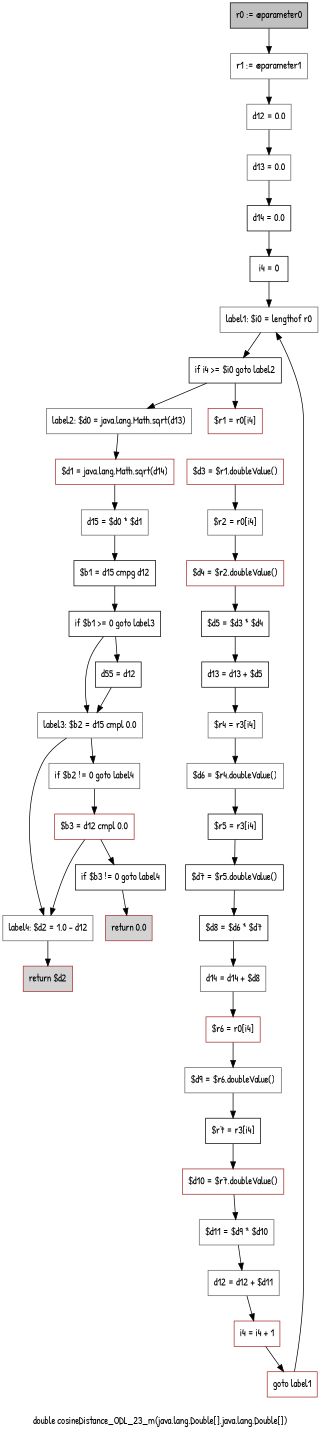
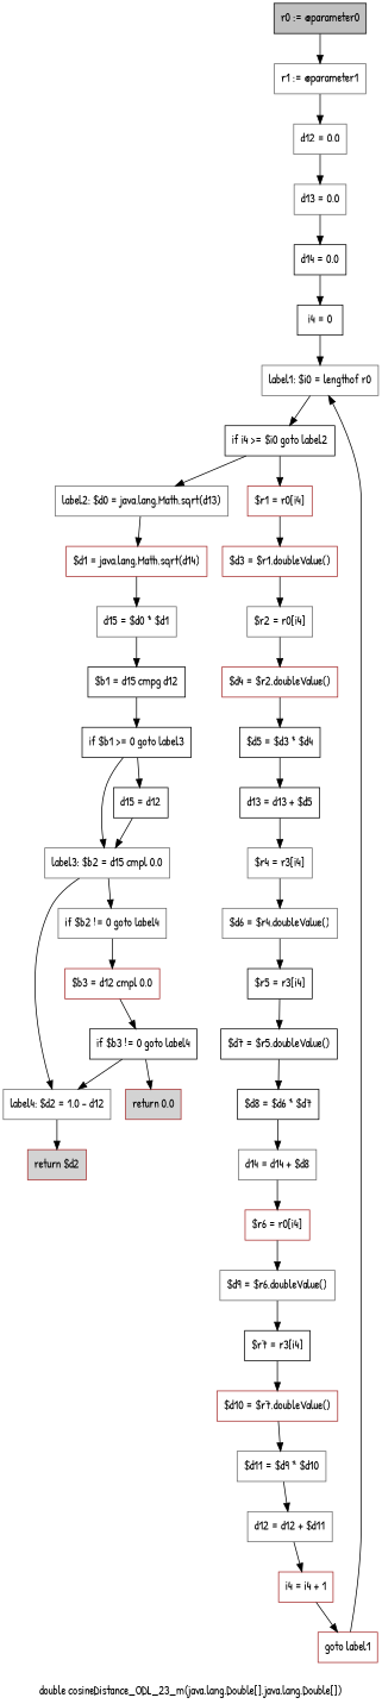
  digraph {
    fontname="Patrick Hand"
    label="double cosineDistance_ODL_23_m(java.lang.Double[],java.lang.Double[])"
    node [color=gray40 fontname="Patrick Hand" shape=box]
    edge [fontname="Patrick Hand"]
    n1 [color=black fillcolor=gray label="r0 := @parameter0" style=filled]
    n2 [label="r1 := @parameter1"]
    n3 [label="d12 = 0.0"]
    n4 [label="d13 = 0.0"]
    n5 [color=black label="d14 = 0.0"]
    n6 [color=black label="i4 = 0"]
    n7 [label="label1: $i0 = lengthof r0"]
    n8 [color=black label="if i4 >= $i0 goto label2"]
    n9 [color=brown label="$r1 = r0[i4]"]
    n10 [label="label2: $d0 = java.lang.Math.sqrt(d13)"]
    n11 [color=brown label="$d3 = $r1.doubleValue()"]
    n12 [color=brown label="$d1 = java.lang.Math.sqrt(d14)"]
    n13 [label="$r2 = r0[i4]"]
    n14 [label="d15 = $d0 * $d1"]
    n15 [color=brown label="$d4 = $r2.doubleValue()"]
    n16 [color=black label="$d5 = $d3 * $d4"]
    n17 [color=black label="d13 = d13 + $d5"]
    n18 [label="$r4 = r3[i4]"]
    n19 [label="$d6 = $r4.doubleValue()"]
    n20 [color=black label="$r5 = r3[i4]"]
    n21 [color=black label="$d7 = $r5.doubleValue()"]
    n22 [color=black label="$d8 = $d6 * $d7"]
    n23 [label="d14 = d14 + $d8"]
    n24 [color=brown label="$r6 = r0[i4]"]
    n25 [label="$d9 = $r6.doubleValue()"]
    n26 [color=black label="$r7 = r3[i4]"]
    n27 [color=brown label="$d10 = $r7.doubleValue()"]
    n28 [label="$d11 = $d9 * $d10"]
    n29 [label="d12 = d12 + $d11"]
    n30 [color=brown label="i4 = i4 + 1"]
    n31 [color=brown label="goto label1"]
    n32 [color=black label="$b1 = d15 cmpg d12"]
    n33 [color=black label="if $b1 >= 0 goto label3"]
-   n34 [color=black label="d55 = d12"]
+   n34 [color=black label="d15 = d12"]
    n35 [label="label3: $b2 = d15 cmpl 0.0"]
    n36 [label="if $b2 != 0 goto label4"]
    n37 [label="label4: $d2 = 1.0 - d12"]
    n38 [color=brown label="$b3 = d12 cmpl 0.0"]
    n39 [color=black label="if $b3 != 0 goto label4"]
    n40 [color=brown fillcolor=lightgray label="return $d2" style=filled]
    n41 [color=brown fillcolor=lightgray label="return 0.0" style=filled]
    n1 -> n2
    n2 -> n3
    n3 -> n4
    n4 -> n5
    n5 -> n6
    n6 -> n7
    n7 -> n8
    n8 -> n9
    n8 -> n10
+   n9 -> n11
    n10 -> n12
    n11 -> n13
    n12 -> n14
    n13 -> n15
    n14 -> n32
    n15 -> n16
    n16 -> n17
    n17 -> n18
    n18 -> n19
    n19 -> n20
    n20 -> n21
    n21 -> n22
    n22 -> n23
    n23 -> n24
    n24 -> n25
    n25 -> n26
    n26 -> n27
    n27 -> n28
    n28 -> n29
    n29 -> n30
    n30 -> n31
    n31 -> n7
    n32 -> n33
    n33 -> n34
    n33 -> n35
    n34 -> n35
    n35 -> n36
    n35 -> n37
    n36 -> n38
    n37 -> n40
    n38 -> n39
-   n38 -> n37
+   n39 -> n37
    n39 -> n41
  }
